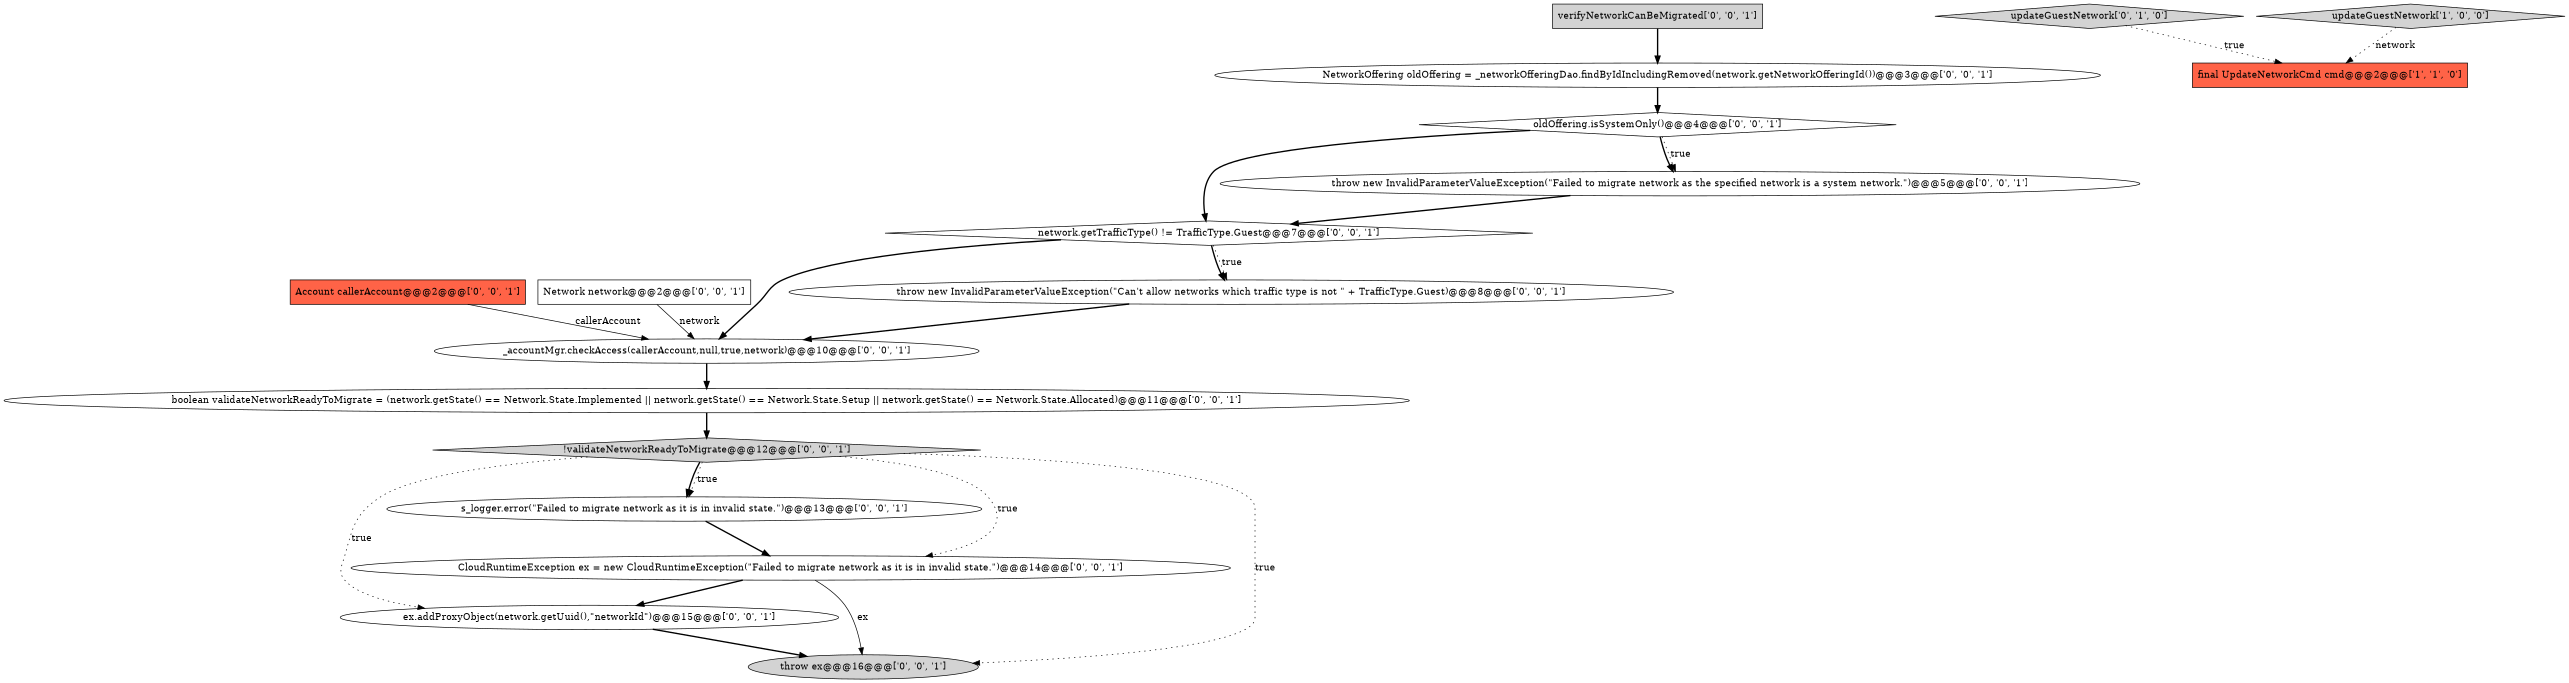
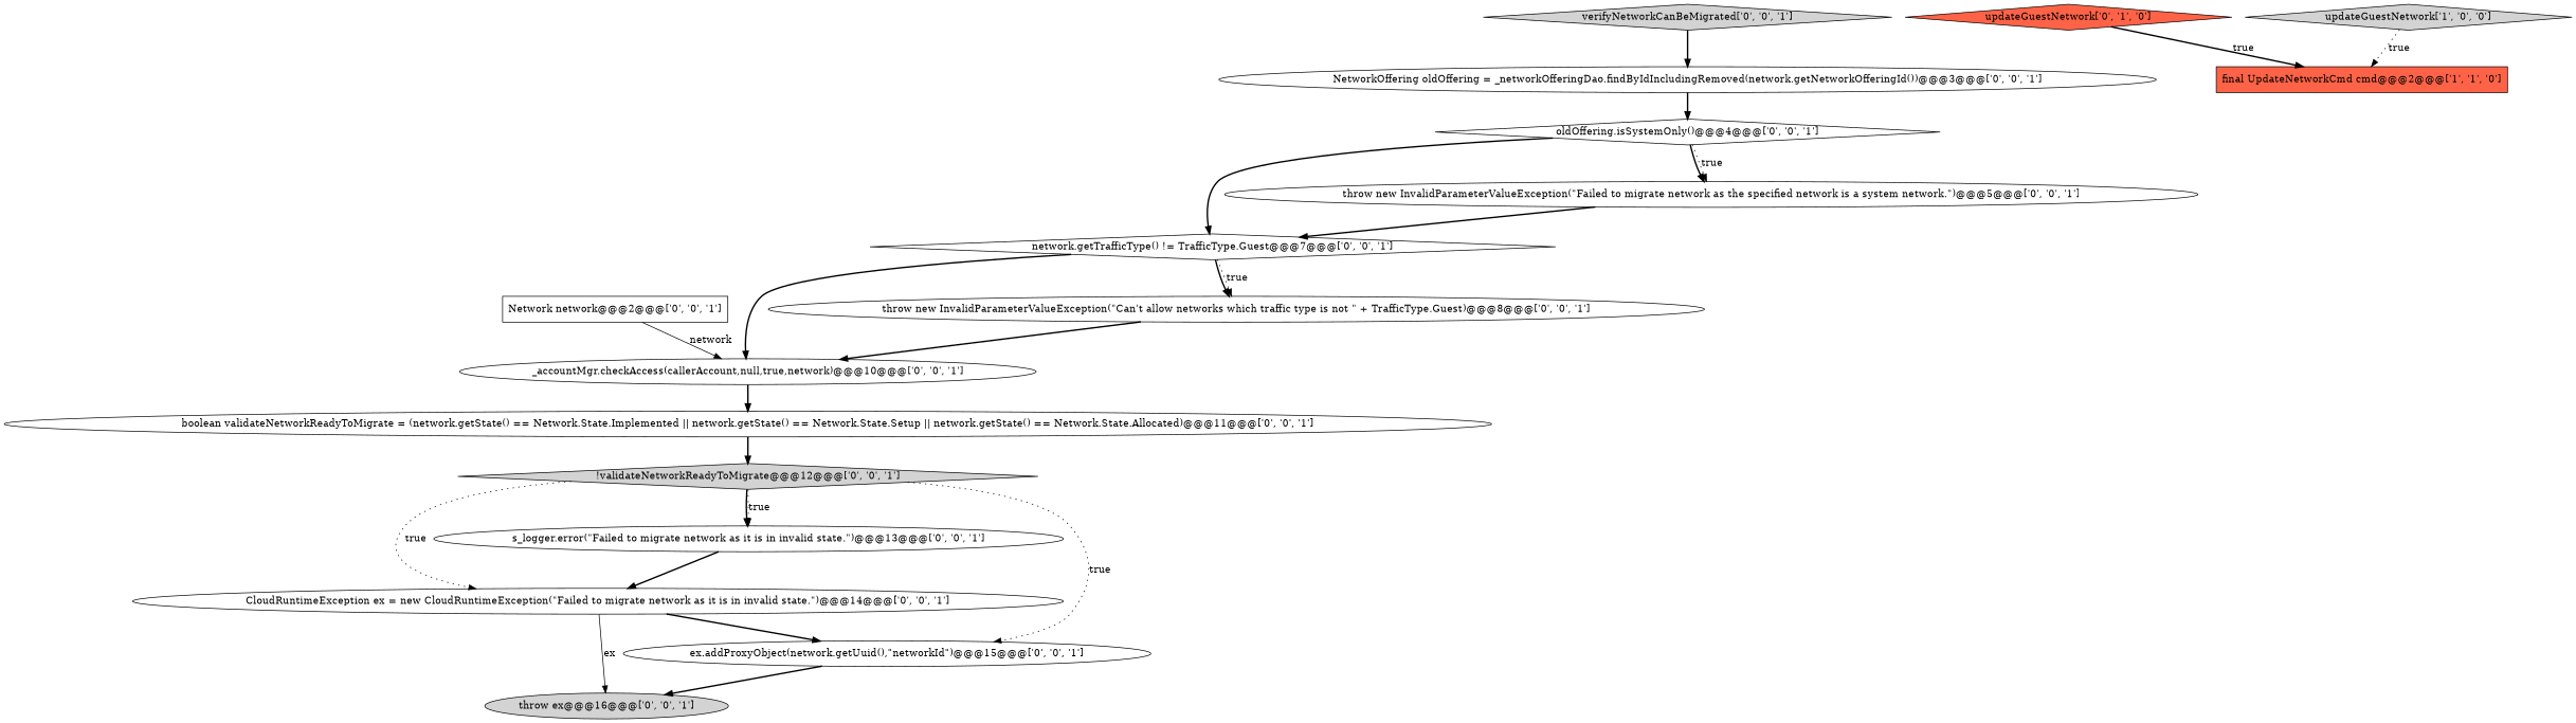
  digraph {
    node [fillcolor=white shape=ellipse style=filled]
    edge [style=bold]
    n1 [label="network.getTrafficType() != TrafficType.Guest@@@7@@@['0', '0', '1']" shape=diamond]
    n2 [label="_accountMgr.checkAccess(callerAccount,null,true,network)@@@10@@@['0', '0', '1']"]
    n3 [label="throw new InvalidParameterValueException(\"Can't allow networks which traffic type is not \" + TrafficType.Guest)@@@8@@@['0', '0', '1']"]
    n4 [label="boolean validateNetworkReadyToMigrate = (network.getState() == Network.State.Implemented || network.getState() == Network.State.Setup || network.getState() == Network.State.Allocated)@@@11@@@['0', '0', '1']"]
    n5 [fillcolor=lightgray label="!validateNetworkReadyToMigrate@@@12@@@['0', '0', '1']" shape=diamond]
    n6 [label="CloudRuntimeException ex = new CloudRuntimeException(\"Failed to migrate network as it is in invalid state.\")@@@14@@@['0', '0', '1']"]
    n7 [label="ex.addProxyObject(network.getUuid(),\"networkId\")@@@15@@@['0', '0', '1']"]
    n8 [fillcolor=lightgray label="throw ex@@@16@@@['0', '0', '1']"]
    n9 [label="s_logger.error(\"Failed to migrate network as it is in invalid state.\")@@@13@@@['0', '0', '1']"]
-   n10 [fillcolor=tomato label="Account callerAccount@@@2@@@['0', '0', '1']" shape=box]
-   n11 [fillcolor=lightgray label="updateGuestNetwork['0', '1', '0']" shape=diamond]
+   n11 [fillcolor=tomato label="updateGuestNetwork['0', '1', '0']" shape=diamond]
    n12 [fillcolor=tomato label="final UpdateNetworkCmd cmd@@@2@@@['1', '1', '0']" shape=box]
-   n13 [fillcolor=lightgray label="verifyNetworkCanBeMigrated['0', '0', '1']" shape=box]
+   n13 [fillcolor=lightgray label="verifyNetworkCanBeMigrated['0', '0', '1']" shape=diamond]
    n14 [label="NetworkOffering oldOffering = _networkOfferingDao.findByIdIncludingRemoved(network.getNetworkOfferingId())@@@3@@@['0', '0', '1']"]
    n15 [label="Network network@@@2@@@['0', '0', '1']" shape=box]
    n16 [label="oldOffering.isSystemOnly()@@@4@@@['0', '0', '1']" shape=diamond]
    n17 [fillcolor=lightgray label="updateGuestNetwork['1', '0', '0']" shape=diamond]
    n18 [label="throw new InvalidParameterValueException(\"Failed to migrate network as the specified network is a system network.\")@@@5@@@['0', '0', '1']"]
    n1 -> n2
    n1 -> n3 [label=true style=dotted]
    n1 -> n3
    n2 -> n4
    n3 -> n2
    n4 -> n5
    n5 -> n6 [label=true style=dotted]
    n5 -> n7 [label=true style=dotted]
-   n5 -> n8 [label=true style=dotted]
    n5 -> n9 [label=true style=dotted]
    n5 -> n9
    n6 -> n7
    n6 -> n8 [label=ex style=solid]
    n7 -> n8
    n9 -> n6
-   n10 -> n2 [label=callerAccount style=solid]
-   n11 -> n12 [label=true style=dotted]
+   n11 -> n12 [label=true]
    n13 -> n14
    n14 -> n16
    n15 -> n2 [label=network style=solid]
    n16 -> n1
    n16 -> n18 [label=true style=dotted]
    n16 -> n18
-   n17 -> n12 [label=network style=dotted]
+   n17 -> n12 [label=true style=dotted]
    n18 -> n1
  }
